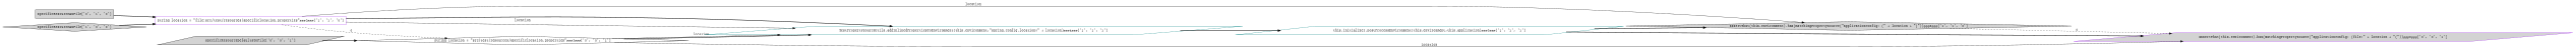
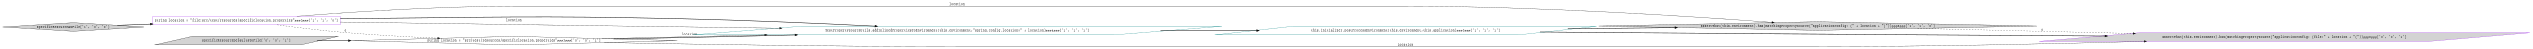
  digraph {
    rankdir=LR
    fontname="Courier Prime"
    node [fillcolor=lightgray shape=parallelogram style=filled color=black fontname="Courier Prime"]
    edge [style=bold fontname="Courier Prime"]
    n1 [fillcolor=white label="String location = \"file:src/test/resources/specificlocation.properties\"@@@3@@@['1', '1', '0']" shape=box color=purple]
    n2 [fillcolor=white label="TestPropertySourceUtils.addInlinedPropertiesToEnvironment(this.environment,\"spring.config.location=\" + location)@@@4@@@['1', '1', '1']" color=teal]
    n3 [label="assertThat(this.environment).has(matchingPropertySource(\"applicationConfig: (\" + location + \"(\"))@@@6@@@['1', '1', '0']" shape=diamond]
    n4 [fillcolor=white label="String location = \"src/test/resources/specificlocation.properties\"@@@3@@@['0', '0', '1']" shape=diamond]
    n5 [fillcolor=white label="this.initializer.postProcessEnvironment(this.environment,this.application)@@@5@@@['1', '1', '1']" color=teal]
    n6 [label="assertThat(this.environment).has(matchingPropertySource(\"applicationConfig: (file:\" + location + \"(\"))@@@6@@@['0', '0', '1']" color=purple]
    n7 [label="specificResourceDefaultsToFile['0', '0', '1']"]
-   n8 [label="specificResourceAsFile['0', '1', '0']" shape=box]
    n9 [label="specificResourceAsFile['1', '0', '0']" shape=diamond]
    n1 -> n2 [label=location style=solid]
    n1 -> n2
    n1 -> n3 [label=location style=solid]
    n1 -> n4 [label=0 style=dashed]
    n2 -> n5
    n3 -> n6 [label=0 style=dashed]
    n4 -> n2
    n4 -> n2 [label=location style=solid]
    n4 -> n6 [label=location style=solid]
    n5 -> n3
    n5 -> n6
    n7 -> n4
-   n8 -> n1
    n9 -> n1
  }
